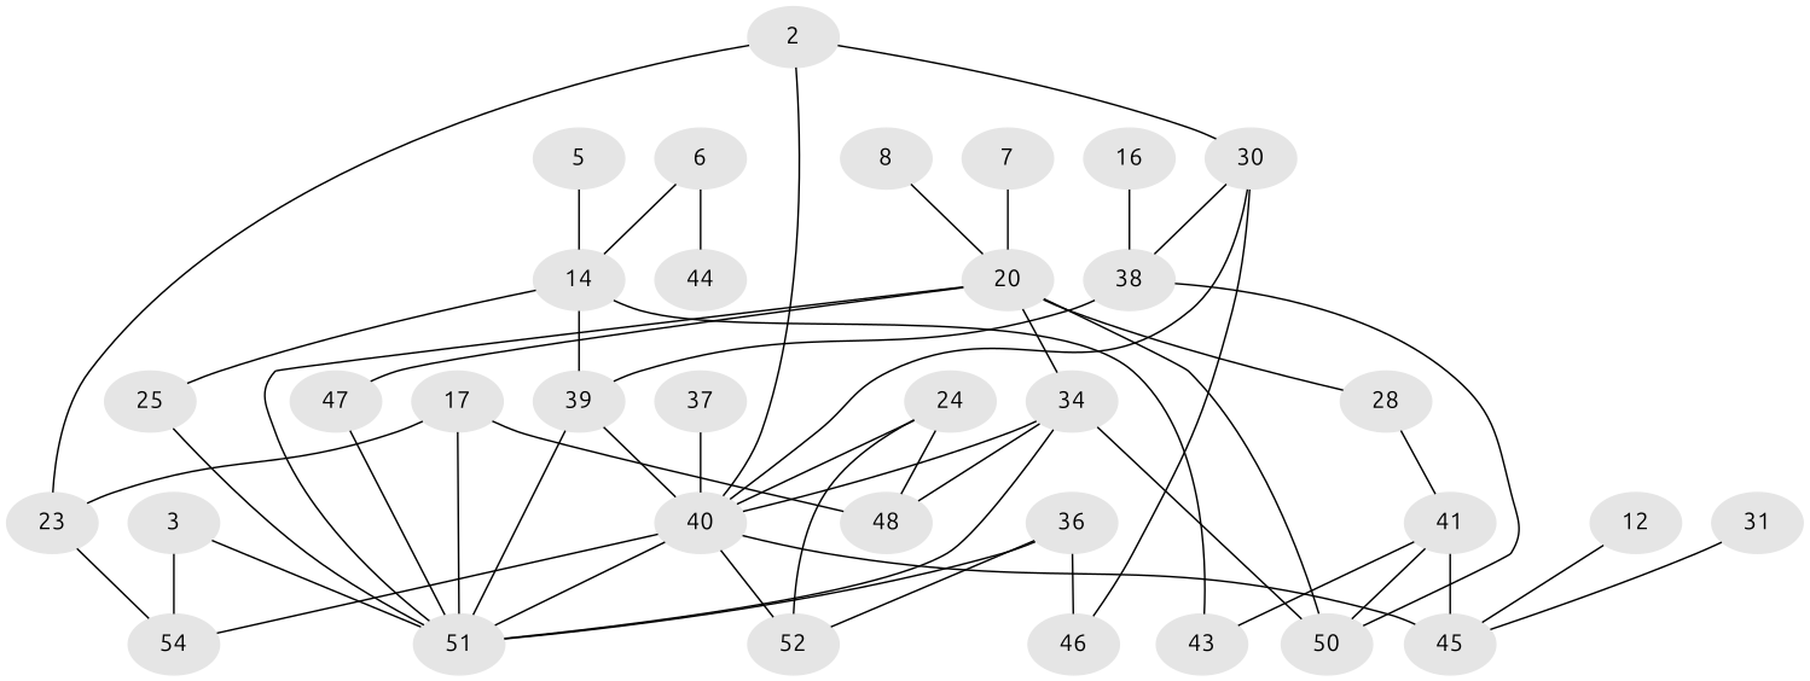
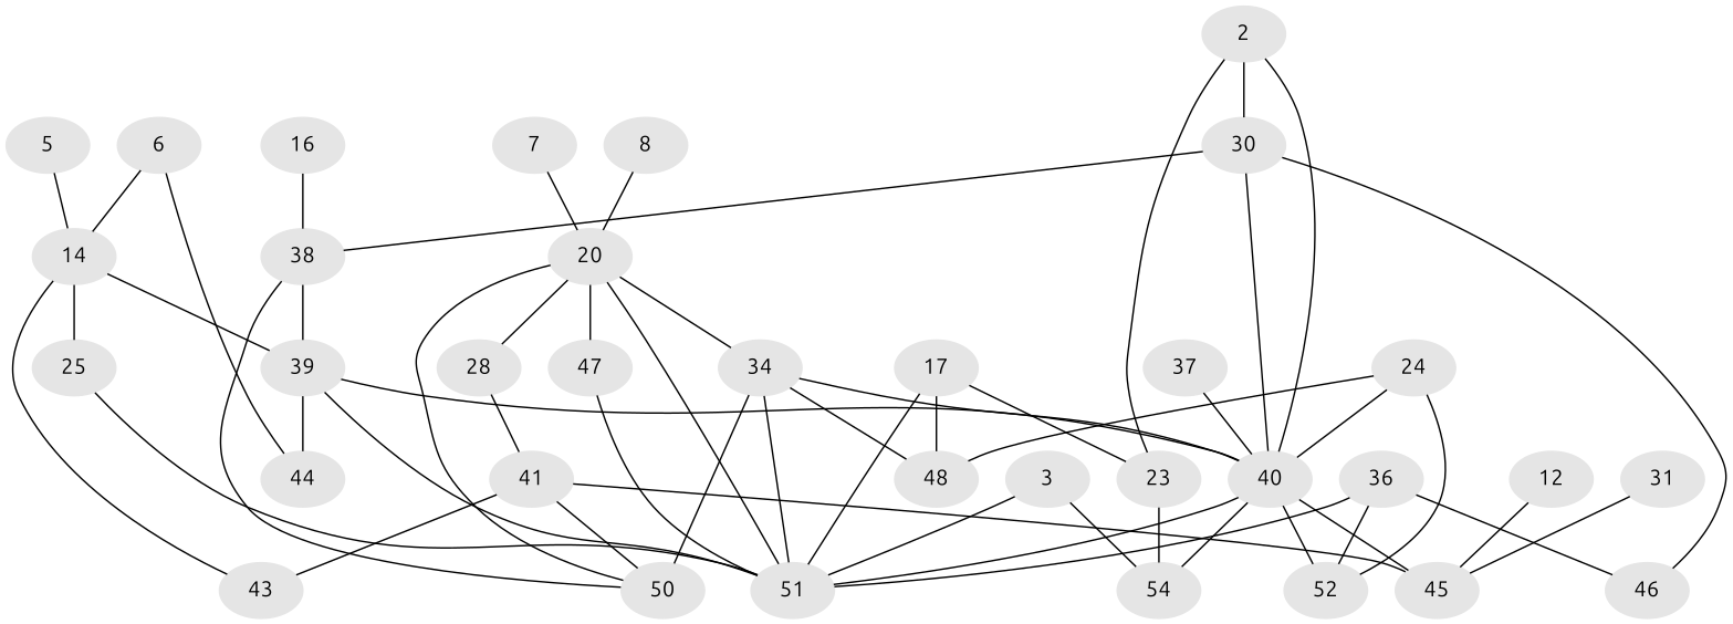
  graph {
    fontname=Ubuntu
    node [color=gray90 fontname=Ubuntu style=filled]
    edge [fontname=Ubuntu weight=1.0]
    2
    23
    30
    40
    54
    38
    46
    51
    45
    52
    3
    5
    14
    25
    39
    43
    6
    44
    7
    20
    28
    34
    47
    50
    8
    12
    16
    17
    48
    41
    24
    31
    36
    37
    2 -- 23
    2 -- 30
    2 -- 40
    23 -- 54
    30 -- 40
    30 -- 38
    30 -- 46
    40 -- 54
    40 -- 51
    40 -- 45
    40 -- 52
    38 -- 39
    38 -- 50
    3 -- 54
    3 -- 51
    5 -- 14
    14 -- 25
    14 -- 39
    14 -- 43
    25 -- 51
    39 -- 40
    39 -- 51
+   39 -- 44
    6 -- 14
    6 -- 44
    7 -- 20
    20 -- 51
    20 -- 28 [weight=2.0]
    20 -- 34 [weight=2.0]
    20 -- 47
    20 -- 50
    28 -- 41
    34 -- 40
    34 -- 51
    34 -- 50 [weight=3.0]
    34 -- 48 [weight=2.0]
    47 -- 51
    8 -- 20
    12 -- 45
    16 -- 38
    17 -- 23
    17 -- 51
    17 -- 48
    41 -- 45 [weight=2.0]
    41 -- 43
    41 -- 50
    24 -- 40
    24 -- 52
    24 -- 48
    31 -- 45
    36 -- 46
    36 -- 51
    36 -- 52
    37 -- 40
  }
